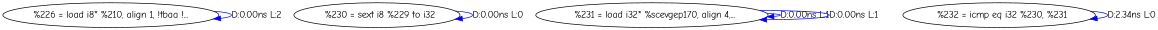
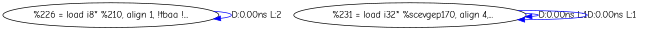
  digraph {
    fontname="Comic Neue"
    node [fontname="Comic Neue"]
    edge [color=blue fontname="Comic Neue"]
    n1 [label="%226 = load i8* %210, align 1, !tbaa !..."]
-   n2 [label="  %230 = sext i8 %229 to i32"]
    n3 [label="  %231 = load i32* %scevgep170, align 4,..."]
-   n4 [label="  %232 = icmp eq i32 %230, %231"]
    n1 -> n1 [label="D:0.00ns L:2"]
-   n2 -> n2 [label="D:0.00ns L:0"]
    n3 -> n3 [label="D:0.00ns L:1"]
    n3 -> n3 [label="D:0.00ns L:1"]
-   n4 -> n4 [label="D:2.34ns L:0"]
  }
